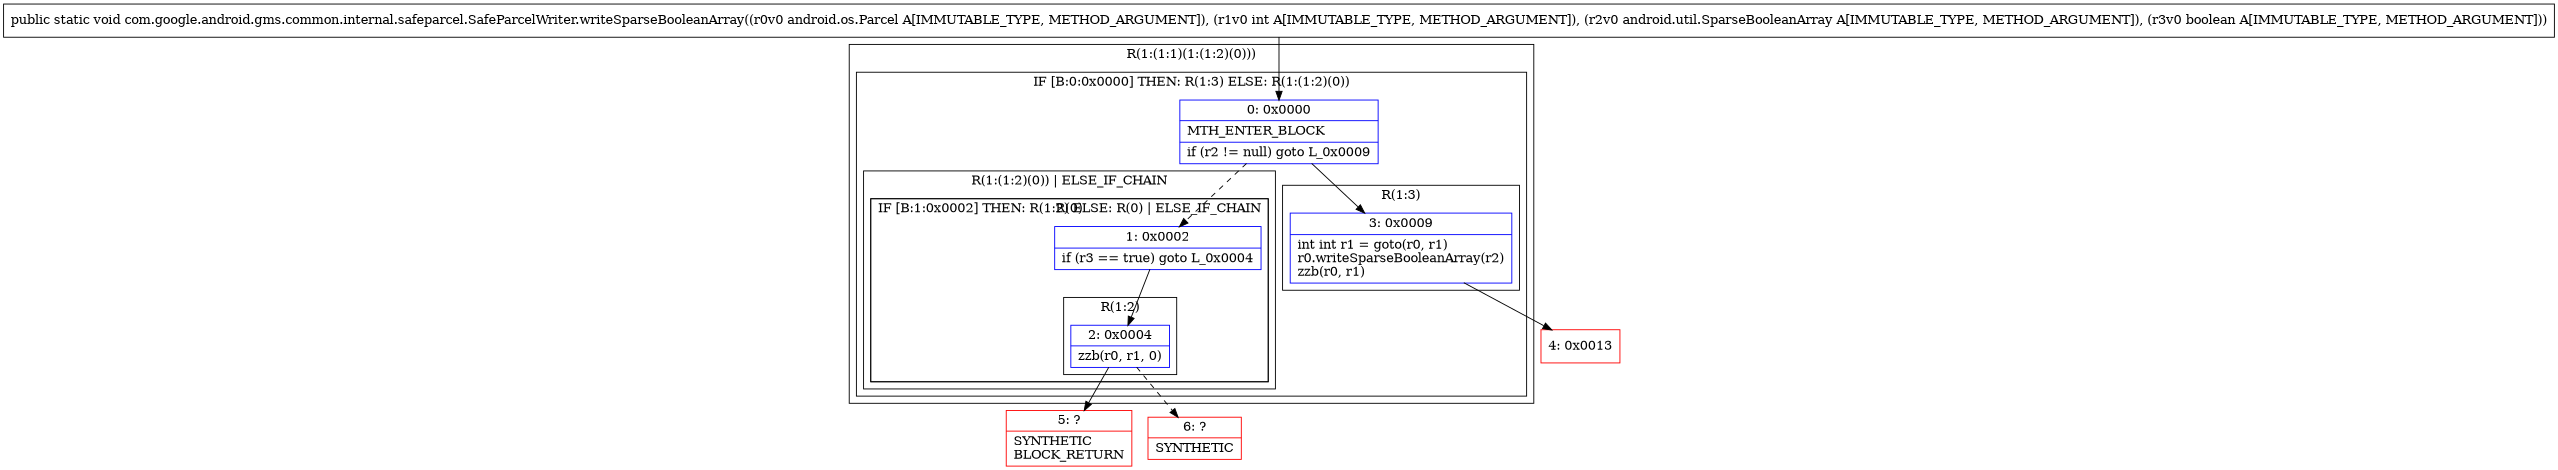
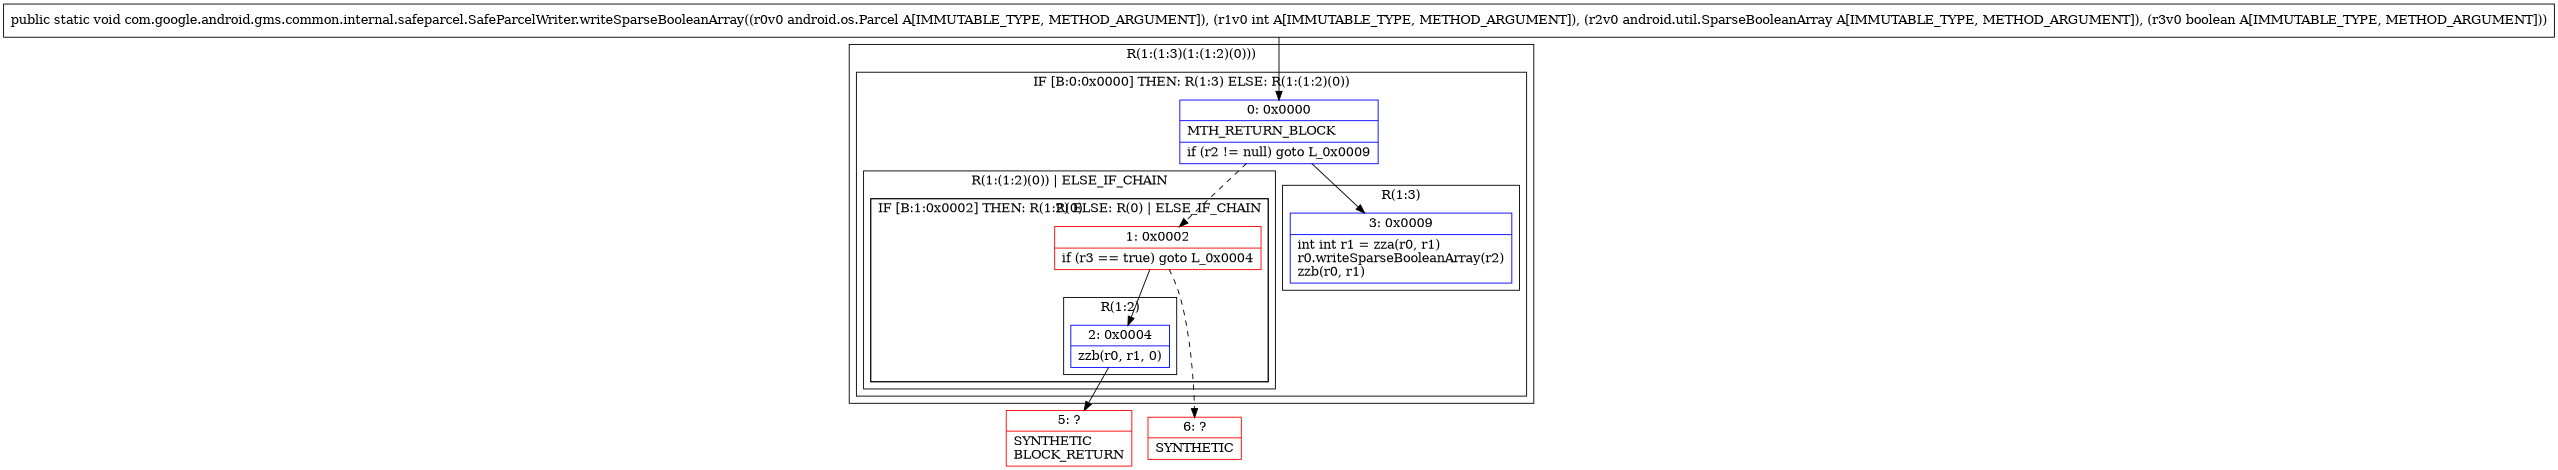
  digraph {
    node [color=blue shape=record]
-   n1 [label="{3\:\ 0x0009|int int r1 = goto(r0, r1)\lr0.writeSparseBooleanArray(r2)\lzzb(r0, r1)\l}"]
+   n1 [label="{3\:\ 0x0009|int int r1 = zza(r0, r1)\lr0.writeSparseBooleanArray(r2)\lzzb(r0, r1)\l}"]
    n2 [label="{2\:\ 0x0004|zzb(r0, r1, 0)\l}"]
-   n3 [label="{1\:\ 0x0002|if (r3 == true) goto L_0x0004\l}"]
-   n4 [label="{0\:\ 0x0000|MTH_ENTER_BLOCK\l|if (r2 != null) goto L_0x0009\l}"]
-   n5 [color=red label="{4\:\ 0x0013}"]
+   n3 [color=red label="{1\:\ 0x0002|if (r3 == true) goto L_0x0004\l}"]
+   n4 [label="{0\:\ 0x0000|MTH_RETURN_BLOCK\l|if (r2 != null) goto L_0x0009\l}"]
    n6 [color=red label="{5\:\ ?|SYNTHETIC\lBLOCK_RETURN\l}"]
    n7 [color=red label="{6\:\ ?|SYNTHETIC\l}"]
    n8 [label="{public static void com.google.android.gms.common.internal.safeparcel.SafeParcelWriter.writeSparseBooleanArray((r0v0 android.os.Parcel A[IMMUTABLE_TYPE, METHOD_ARGUMENT]), (r1v0 int A[IMMUTABLE_TYPE, METHOD_ARGUMENT]), (r2v0 android.util.SparseBooleanArray A[IMMUTABLE_TYPE, METHOD_ARGUMENT]), (r3v0 boolean A[IMMUTABLE_TYPE, METHOD_ARGUMENT])) }" color=""]
    subgraph cluster_1 {
-     label="R(1:(1:1)(1:(1:2)(0)))"
+     label="R(1:(1:3)(1:(1:2)(0)))"
      subgraph cluster_2 {
        label="IF [B:0:0x0000] THEN: R(1:3) ELSE: R(1:(1:2)(0))"
        n4
        subgraph cluster_3 {
          label="R(1:3)"
          n1
        }
        subgraph cluster_4 {
          label="R(1:(1:2)(0)) | ELSE_IF_CHAIN\l"
          subgraph cluster_5 {
            label="IF [B:1:0x0002] THEN: R(1:2) ELSE: R(0) | ELSE_IF_CHAIN\l"
            n3
            subgraph cluster_6 {
              label="R(1:2)"
              n2
            }
            subgraph cluster_7 {
              label="R(0)"
            }
          }
        }
      }
    }
-   n1 -> n5
    n2 -> n6
    n3 -> n2
-   n2 -> n7 [style=dashed]
+   n3 -> n7 [style=dashed]
    n4 -> n1
    n4 -> n3 [style=dashed]
    n8 -> n4
  }
